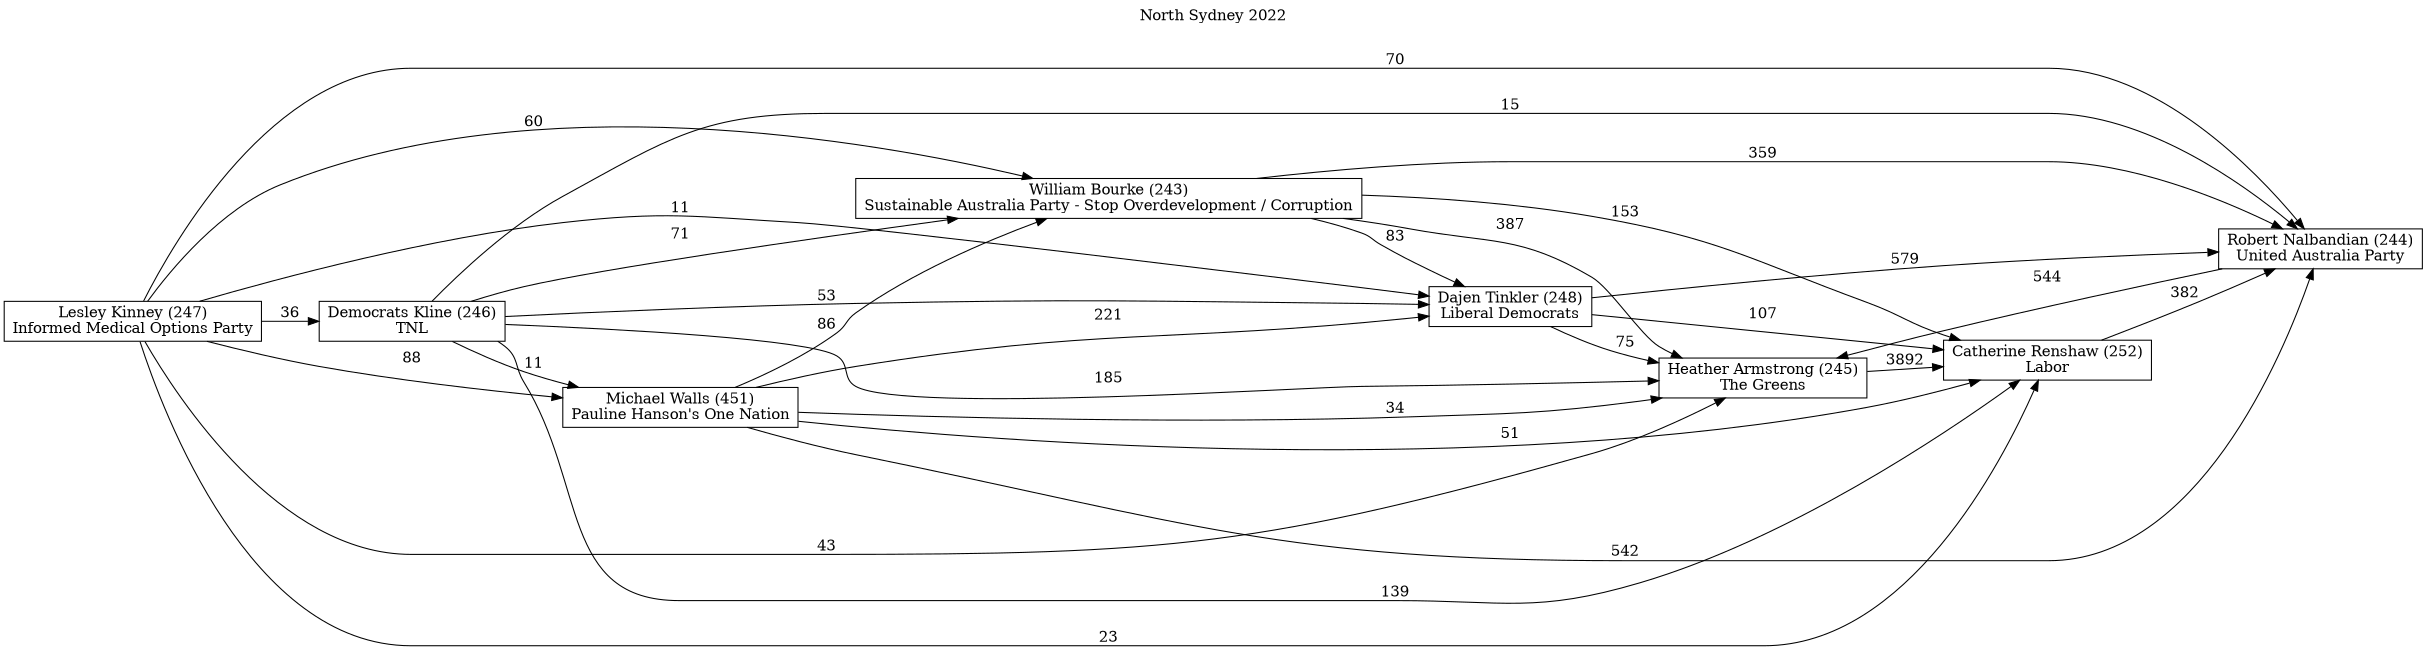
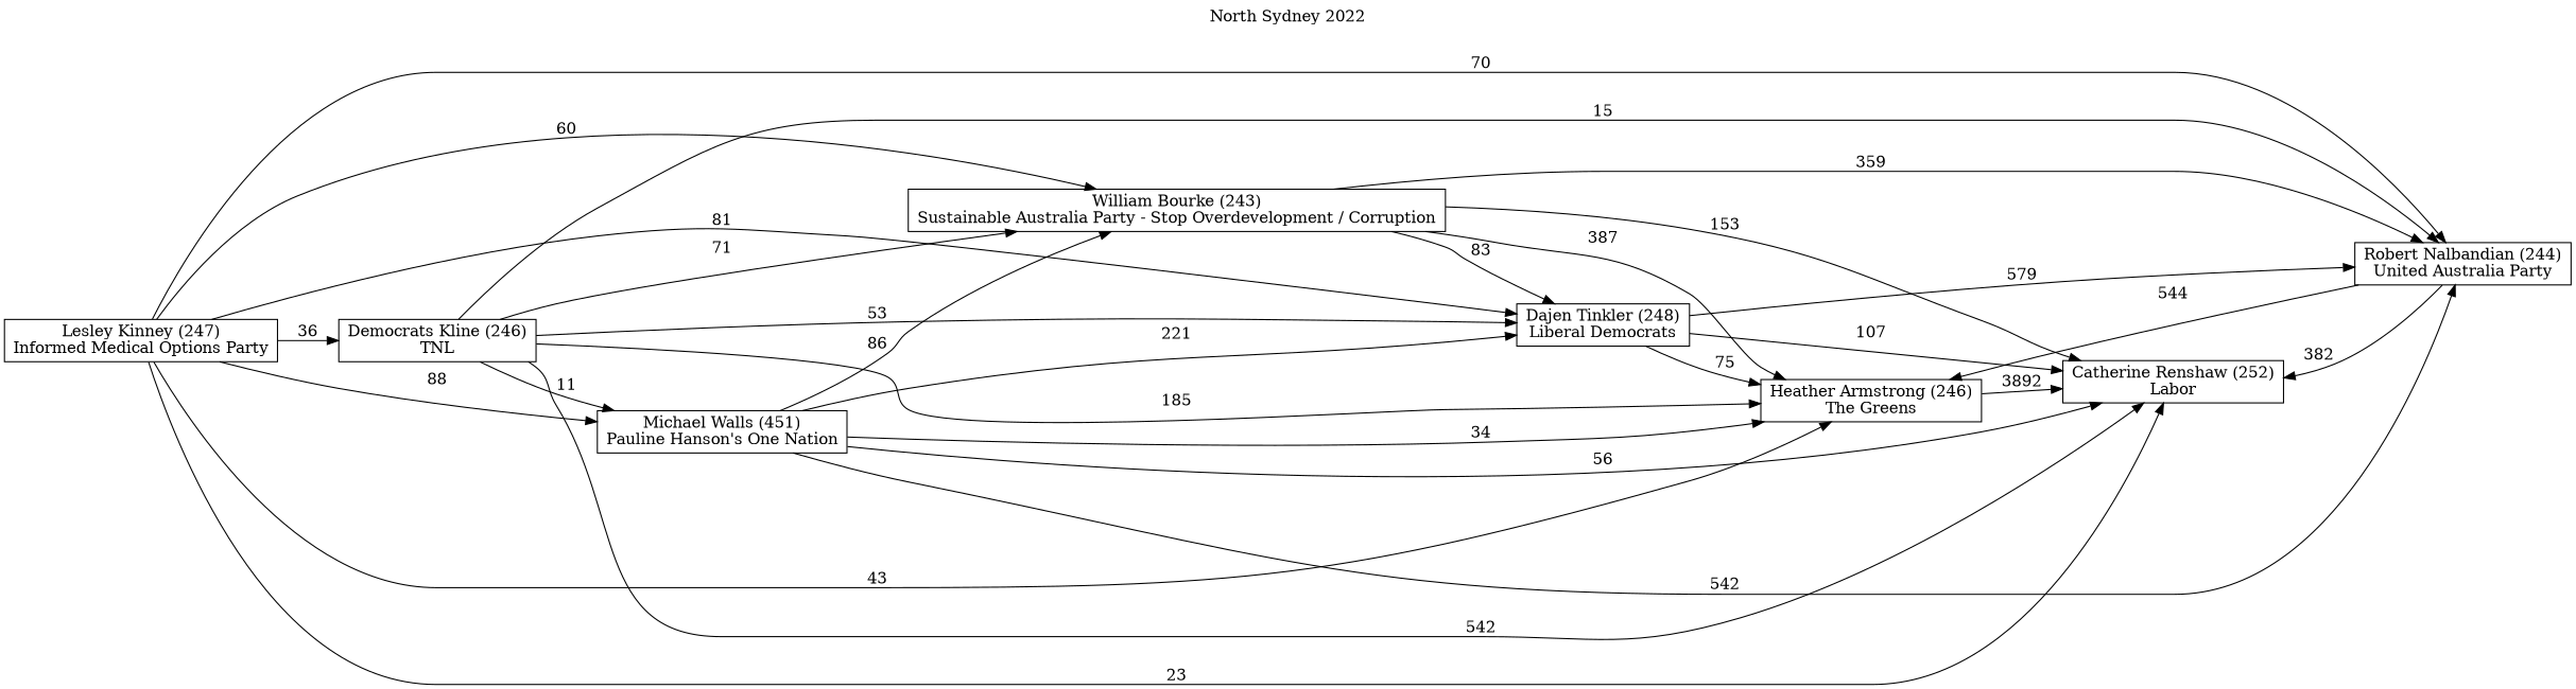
  digraph {
    label="North Sydney 2022"
    labelloc=t
    mclimit=10
    rankdir=LR
    node [shape=box]
    n1 [label="Dajen Tinkler (248)\nLiberal Democrats"]
-   n2 [label="Heather Armstrong (245)\nThe Greens"]
+   n2 [label="Heather Armstrong (246)\nThe Greens"]
    n3 [label="Catherine Renshaw (252)\nLabor"]
    n4 [label="Robert Nalbandian (244)\nUnited Australia Party"]
    n5 [label="Lesley Kinney (247)\nInformed Medical Options Party"]
    n6 [label="Democrats Kline (246)\nTNL"]
    n7 [label="Michael Walls (451)\nPauline Hanson's One Nation"]
    n8 [label="William Bourke (243)\nSustainable Australia Party - Stop Overdevelopment / Corruption"]
    n1 -> n2 [label=75]
    n1 -> n3 [label=107]
    n1 -> n4 [label=579]
    n2 -> n3 [label=3892]
    n4 -> n2 [label=544]
-   n3 -> n4 [label=382]
-   n5 -> n1 [label=11]
+   n4 -> n3 [label=382]
+   n5 -> n1 [label=81]
    n5 -> n2 [label=43]
    n5 -> n3 [label=23]
    n5 -> n4 [label=70]
    n5 -> n6 [label=36]
    n5 -> n7 [label=88]
    n5 -> n8 [label=60]
    n6 -> n1 [label=53]
    n6 -> n2 [label=185]
-   n6 -> n3 [label=139]
+   n6 -> n3 [label=542]
    n6 -> n4 [label=15]
    n6 -> n7 [label=11]
    n6 -> n8 [label=71]
    n7 -> n1 [label=221]
    n7 -> n2 [label=34]
-   n7 -> n3 [label=51]
+   n7 -> n3 [label=56]
    n7 -> n4 [label=542]
    n7 -> n8 [label=86]
    n8 -> n1 [label=83]
    n8 -> n2 [label=387]
    n8 -> n3 [label=153]
    n8 -> n4 [label=359]
  }
